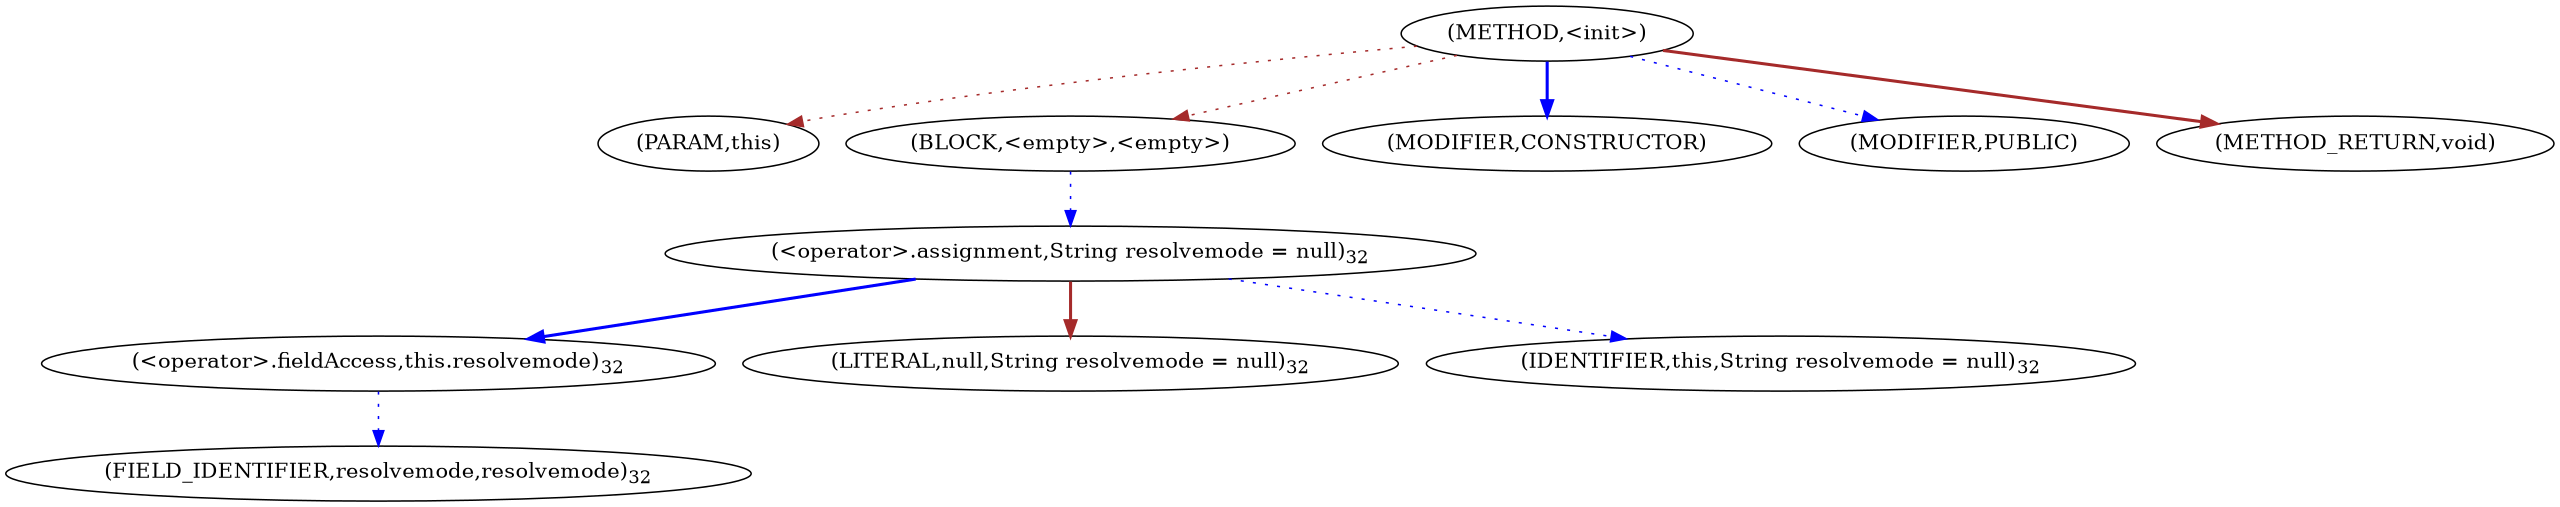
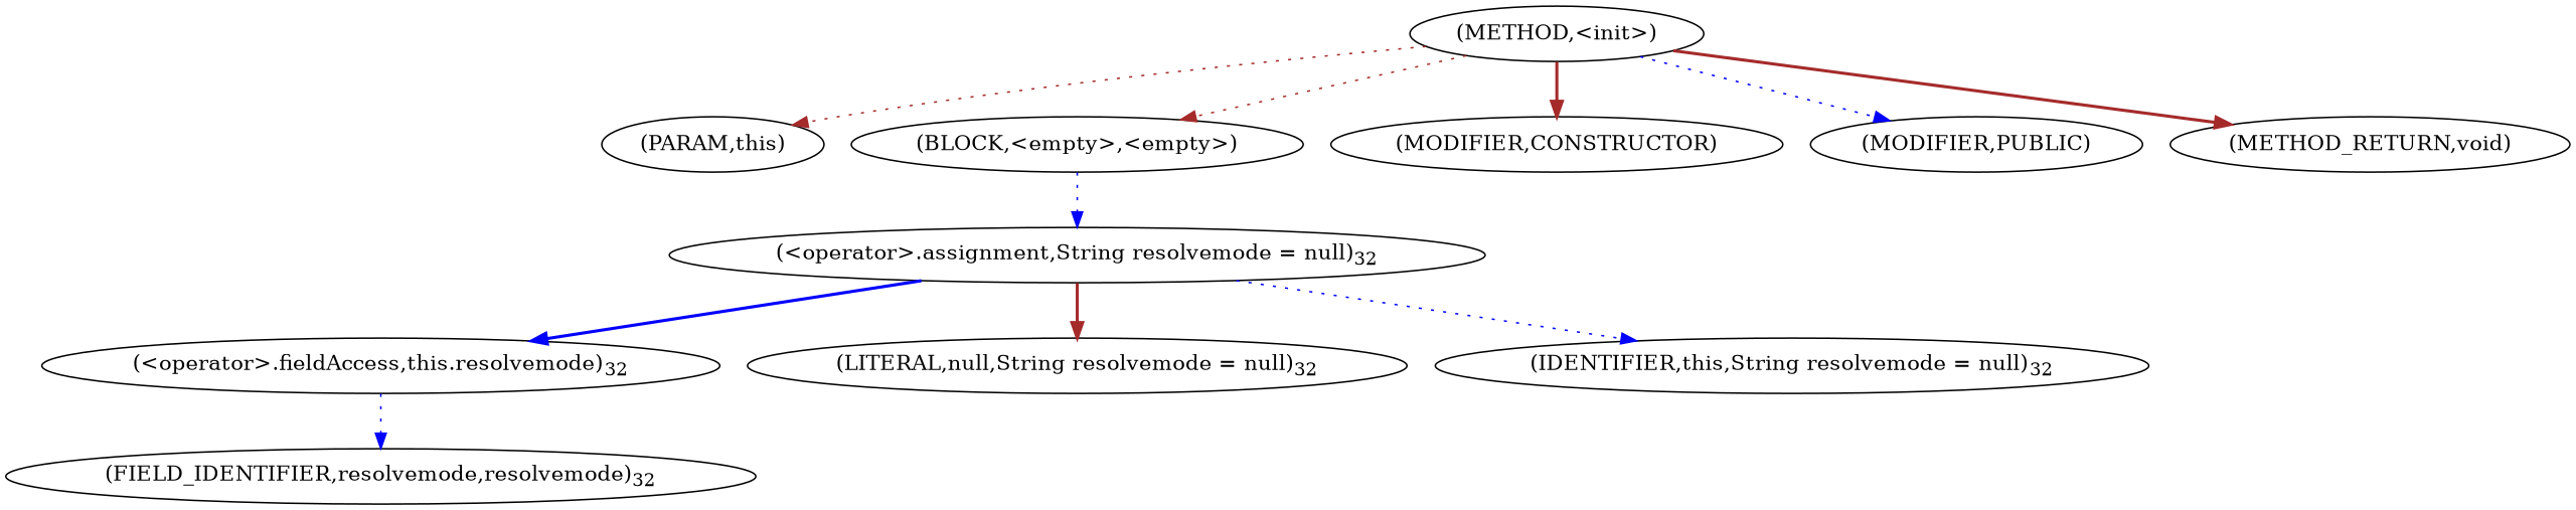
  digraph {
    edge [color=blue style=dotted]
    n1 [label=<(METHOD,&lt;init&gt;)>]
    n2 [label=<(PARAM,this)>]
    n3 [label=<(BLOCK,&lt;empty&gt;,&lt;empty&gt;)>]
    n4 [label=<(MODIFIER,CONSTRUCTOR)>]
    n5 [label=<(MODIFIER,PUBLIC)>]
    n6 [label=<(METHOD_RETURN,void)>]
    n7 [label=<(&lt;operator&gt;.assignment,String resolvemode = null)<SUB>32</SUB>>]
    n8 [label=<(&lt;operator&gt;.fieldAccess,this.resolvemode)<SUB>32</SUB>>]
    n9 [label=<(LITERAL,null,String resolvemode = null)<SUB>32</SUB>>]
    n10 [label=<(IDENTIFIER,this,String resolvemode = null)<SUB>32</SUB>>]
    n11 [label=<(FIELD_IDENTIFIER,resolvemode,resolvemode)<SUB>32</SUB>>]
    n1 -> n2 [color=brown]
    n1 -> n3 [color=brown]
-   n1 -> n4 [style=bold]
+   n1 -> n4 [color=brown style=bold]
    n1 -> n5
    n1 -> n6 [color=brown style=bold]
    n3 -> n7
    n7 -> n8 [style=bold]
    n7 -> n9 [color=brown style=bold]
    n7 -> n10
    n8 -> n11
  }
